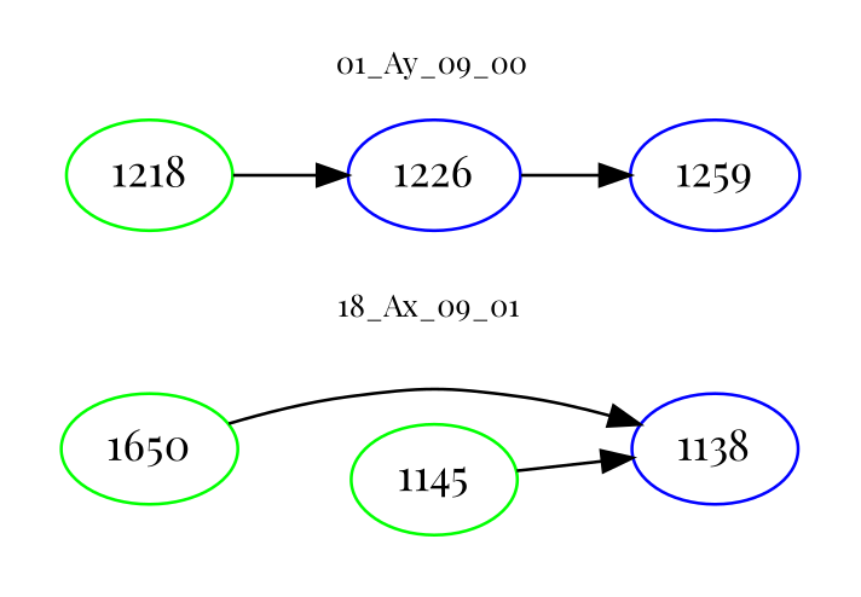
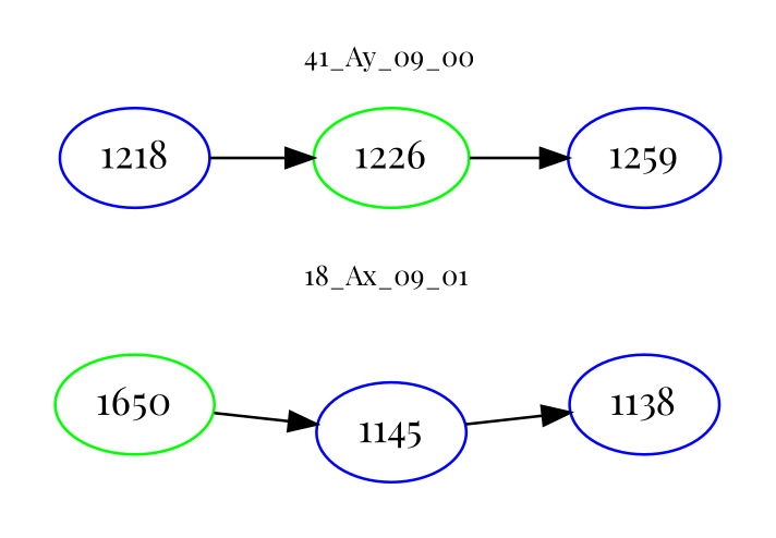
  digraph {
    fontname="Playfair Display"
    rankdir=LR
    node [color=blue fontname="Playfair Display"]
    edge [color=black fontname="Playfair Display"]
    n1 [color=green label=1650]
-   n2 [color=green label=1145]
+   n2 [label=1145]
    n3 [label=1138]
-   n4 [color=green label=1218]
-   n5 [label=1226]
+   n4 [label=1218]
+   n5 [color=green label=1226]
    n6 [label=1259]
    subgraph cluster_1 {
      color=white
      fontsize=10
      label="18_Ax_09_01"
      n1
      n2
      n3
    }
    subgraph cluster_2 {
      color=white
      fontsize=10
-     label="01_Ay_09_00"
+     label="41_Ay_09_00"
      n4
      n5
      n6
    }
-   n1 -> n3
+   n1 -> n2
    n2 -> n3
    n4 -> n5
    n5 -> n6
  }
